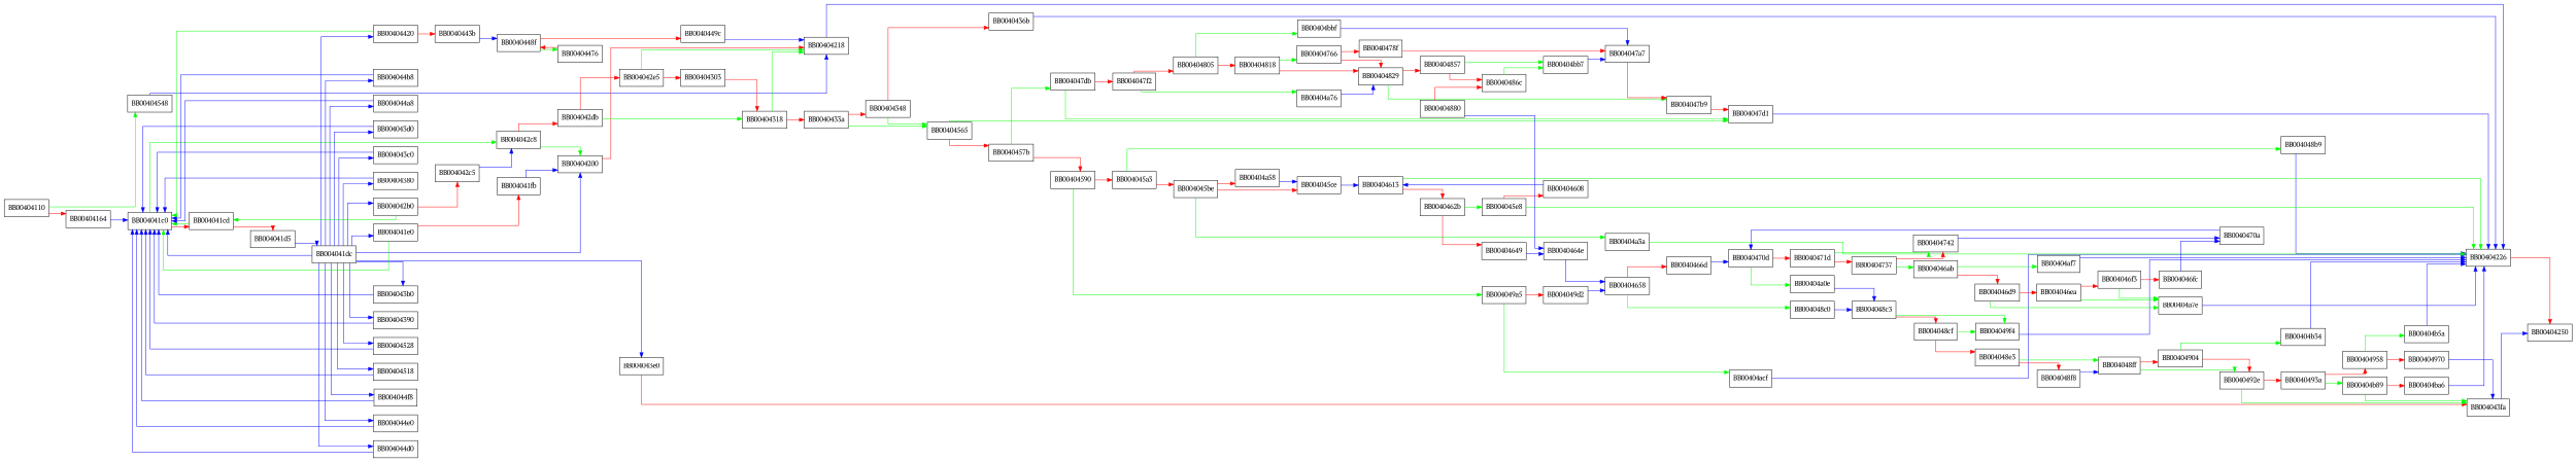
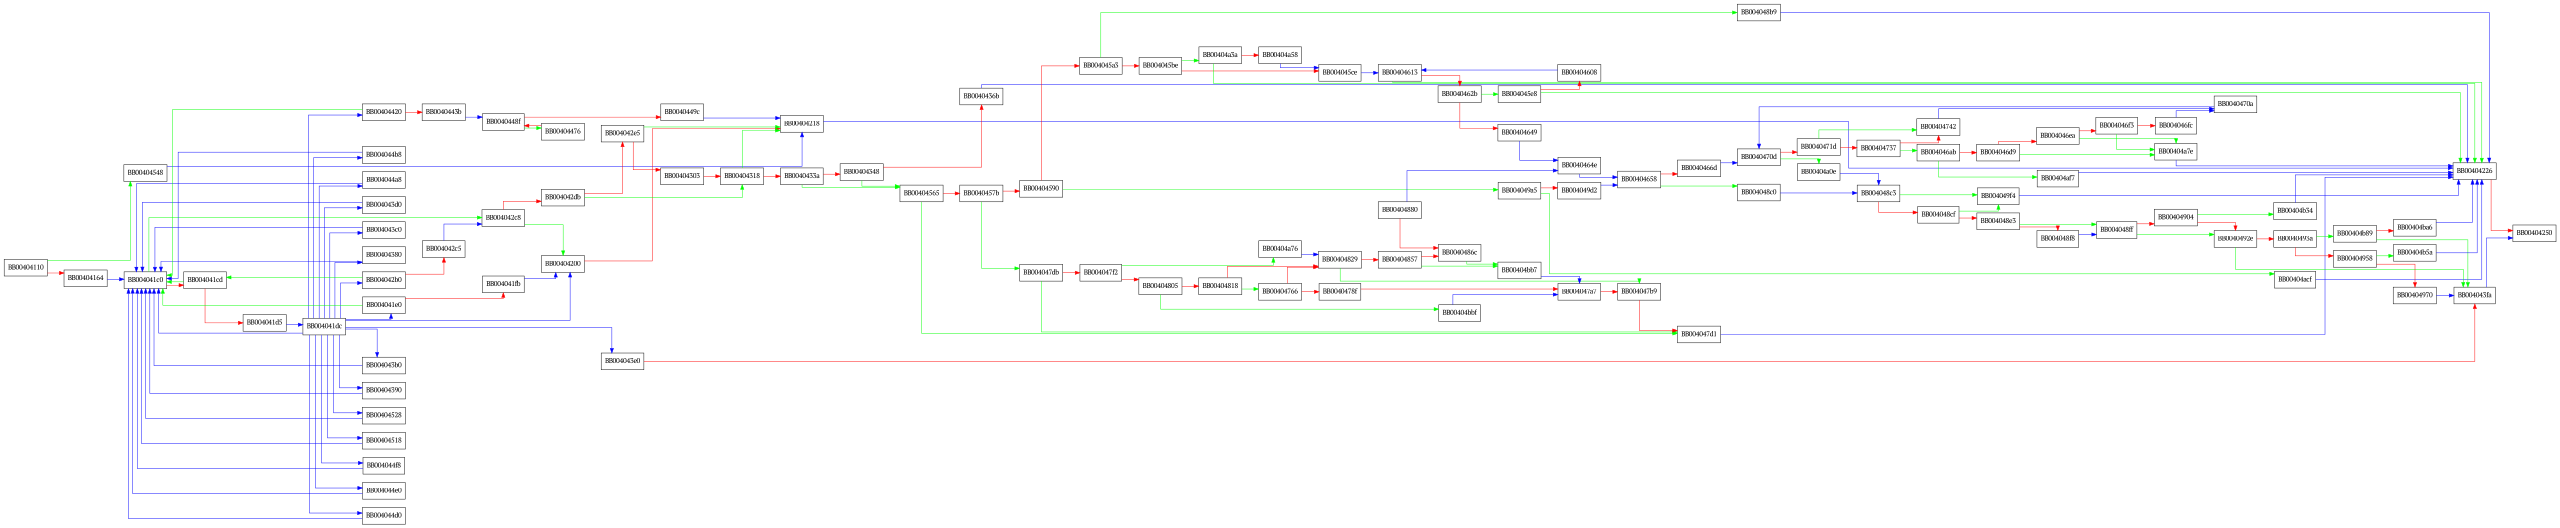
  digraph {
    fontname="PT Serif"
    rankdir=LR
    splines=ortho
    node [fontname="PT Serif" shape=box]
    edge [color=blue fontname="PT Serif"]
    BB00404110
    BB00404548
    BB00404164
    BB00404218
    BB004041c0
    BB00404226
    BB004042c8
    BB004041cd
    BB00404200
    BB004042db
    BB004041d5
    BB00404318
    BB004042e5
    BB004041dc
    BB004043e0
    BB004041e0
    BB004043d0
    BB004043c0
    BB00404380
    BB004042b0
    BB004043b0
    BB00404390
    BB00404528
    BB00404518
    BB004044f8
    BB004044e0
    BB004044d0
    BB004044b8
    BB004044a8
    BB00404420
    BB004043fa
    BB004041fb
    BB004042c5
    BB0040443b
    BB00404250
    BB0040448f
    BB0040433a
    BB00404303
    BB00404565
    BB00404348
    BB004047d1
    BB0040457b
    BB0040436b
    BB004047db
    BB00404590
    BB00404476
    BB0040449c
    BB004047f2
    BB004049a5
    BB004045a3
    BB00404a76
    BB00404805
    BB00404acf
    BB004049d2
    BB004048b9
    BB004045be
    BB00404658
    BB00404a3a
    BB004045ce
    BB00404a58
    BB00404613
    BB0040462b
    BB004045e8
    BB00404649
    BB00404608
    BB0040464e
    BB004048c0
    BB0040466d
    BB004048c3
    BB0040470d
    BB004049f4
    BB004048cf
    BB00404a0e
    BB0040471d
    BB00404742
    BB00404737
    BB004046ab
    BB00404af7
    BB004046d9
    BB00404a7e
    BB004046ea
    BB004046f3
    BB004046fc
    BB0040470a
    BB00404766
    BB00404829
    BB0040478f
    BB004047b9
    BB00404857
    BB004047a7
    BB00404bb7
    BB0040486c
    BB00404bbf
    BB00404818
    BB00404880
    BB004048e3
    BB004048ff
    BB004048f8
    BB0040492e
    BB00404904
    BB0040493a
    BB00404b34
    BB00404b89
    BB00404958
    BB00404ba6
    BB00404b5a
    BB00404970
    BB00404110 -> BB00404548 [color=green]
    BB00404110 -> BB00404164 [color=red]
    BB00404548 -> BB00404218
    BB00404164 -> BB004041c0
    BB00404218 -> BB00404226
    BB004041c0 -> BB004042c8 [color=green]
    BB004041c0 -> BB004041cd [color=red]
    BB00404226 -> BB00404250 [color=red]
    BB004042c8 -> BB00404200 [color=green]
    BB004042c8 -> BB004042db [color=red]
    BB004041cd -> BB004041c0 [color=green]
    BB004041cd -> BB004041d5 [color=red]
    BB00404200 -> BB00404218 [color=red]
    BB004042db -> BB00404318 [color=green]
    BB004042db -> BB004042e5 [color=red]
    BB004041d5 -> BB004041dc
    BB00404318 -> BB00404218 [color=green]
    BB00404318 -> BB0040433a [color=red]
    BB004042e5 -> BB00404218 [color=green]
    BB004042e5 -> BB00404303 [color=red]
    BB004041dc -> BB004041c0
    BB004041dc -> BB00404200
    BB004041dc -> BB004043e0
    BB004041dc -> BB004041e0
    BB004041dc -> BB004043d0
    BB004041dc -> BB004043c0
    BB004041dc -> BB00404380
    BB004041dc -> BB004042b0
    BB004041dc -> BB004043b0
    BB004041dc -> BB00404390
    BB004041dc -> BB00404528
    BB004041dc -> BB00404518
    BB004041dc -> BB004044f8
    BB004041dc -> BB004044e0
    BB004041dc -> BB004044d0
    BB004041dc -> BB004044b8
    BB004041dc -> BB004044a8
    BB004041dc -> BB00404420
    BB004043e0 -> BB004043fa [color=red]
    BB004041e0 -> BB004041c0 [color=green]
    BB004041e0 -> BB004041fb [color=red]
    BB004043d0 -> BB004041c0
    BB004043c0 -> BB004041c0
    BB00404380 -> BB004041c0
    BB004042b0 -> BB004041cd [color=green]
    BB004042b0 -> BB004042c5 [color=red]
    BB004043b0 -> BB004041c0
    BB00404390 -> BB004041c0
    BB00404528 -> BB004041c0
    BB00404518 -> BB004041c0
    BB004044f8 -> BB004041c0
    BB004044e0 -> BB004041c0
    BB004044d0 -> BB004041c0
    BB004044b8 -> BB004041c0
    BB004044a8 -> BB004041c0
    BB00404420 -> BB004041c0 [color=green]
    BB00404420 -> BB0040443b [color=red]
    BB004043fa -> BB00404250
    BB004041fb -> BB00404200
    BB004042c5 -> BB004042c8
    BB0040443b -> BB0040448f
    BB0040448f -> BB00404476 [color=green]
    BB0040448f -> BB0040449c [color=red]
    BB0040433a -> BB00404565 [color=green]
    BB0040433a -> BB00404348 [color=red]
    BB00404303 -> BB00404318 [color=red]
    BB00404565 -> BB004047d1 [color=green]
    BB00404565 -> BB0040457b [color=red]
    BB00404348 -> BB00404565 [color=green]
    BB00404348 -> BB0040436b [color=red]
    BB004047d1 -> BB00404226
    BB0040457b -> BB004047db [color=green]
    BB0040457b -> BB00404590 [color=red]
    BB0040436b -> BB00404226
    BB004047db -> BB004047d1 [color=green]
    BB004047db -> BB004047f2 [color=red]
    BB00404590 -> BB004049a5 [color=green]
    BB00404590 -> BB004045a3 [color=red]
    BB00404476 -> BB0040448f [color=red]
    BB0040449c -> BB00404218
    BB004047f2 -> BB00404a76 [color=green]
    BB004047f2 -> BB00404805 [color=red]
    BB004049a5 -> BB00404acf [color=green]
    BB004049a5 -> BB004049d2 [color=red]
    BB004045a3 -> BB004048b9 [color=green]
    BB004045a3 -> BB004045be [color=red]
    BB00404a76 -> BB00404829
    BB00404805 -> BB00404bbf [color=green]
    BB00404805 -> BB00404818 [color=red]
    BB00404acf -> BB00404226
    BB004049d2 -> BB00404658
    BB004048b9 -> BB00404226
    BB004045be -> BB00404a3a [color=green]
    BB004045be -> BB004045ce [color=red]
    BB00404658 -> BB004048c0 [color=green]
    BB00404658 -> BB0040466d [color=red]
    BB00404a3a -> BB00404226 [color=green]
-   BB004045be -> BB00404a58 [color=red]
+   BB00404a3a -> BB00404a58 [color=red]
    BB004045ce -> BB00404613
    BB00404a58 -> BB004045ce
    BB00404613 -> BB00404226 [color=green]
    BB00404613 -> BB0040462b [color=red]
    BB0040462b -> BB004045e8 [color=green]
    BB0040462b -> BB00404649 [color=red]
    BB004045e8 -> BB00404226 [color=green]
    BB004045e8 -> BB00404608 [color=red]
    BB00404649 -> BB0040464e
    BB00404608 -> BB00404613
    BB0040464e -> BB00404658
    BB004048c0 -> BB004048c3
    BB0040466d -> BB0040470d
    BB004048c3 -> BB004049f4 [color=green]
    BB004048c3 -> BB004048cf [color=red]
    BB0040470d -> BB00404a0e [color=green]
    BB0040470d -> BB0040471d [color=red]
    BB004049f4 -> BB00404226
    BB004048cf -> BB004049f4 [color=green]
    BB004048cf -> BB004048e3 [color=red]
    BB00404a0e -> BB004048c3
    BB0040471d -> BB00404742 [color=green]
    BB0040471d -> BB00404737 [color=red]
    BB00404742 -> BB0040470a
    BB00404737 -> BB00404742 [color=red]
    BB00404737 -> BB004046ab [color=green]
    BB004046ab -> BB00404af7 [color=green]
    BB004046ab -> BB004046d9 [color=red]
    BB00404af7 -> BB00404226
    BB004046d9 -> BB00404a7e [color=green]
    BB004046d9 -> BB004046ea [color=red]
    BB00404a7e -> BB00404226
    BB004046ea -> BB00404a7e [color=green]
    BB004046ea -> BB004046f3 [color=red]
    BB004046f3 -> BB00404a7e [color=green]
    BB004046f3 -> BB004046fc [color=red]
    BB004046fc -> BB0040470a
    BB0040470a -> BB0040470d
    BB00404766 -> BB00404829 [color=red]
    BB00404766 -> BB0040478f [color=red]
    BB00404829 -> BB004047b9 [color=green]
    BB00404829 -> BB00404857 [color=red]
    BB0040478f -> BB004047a7 [color=red]
    BB004047b9 -> BB004047d1 [color=red]
    BB00404857 -> BB00404bb7 [color=green]
    BB00404857 -> BB0040486c [color=red]
    BB004047a7 -> BB004047b9 [color=red]
    BB00404bb7 -> BB004047a7
    BB0040486c -> BB00404bb7 [color=green]
    BB00404bbf -> BB004047a7
    BB00404818 -> BB00404766 [color=green]
    BB00404818 -> BB00404829 [color=red]
    BB00404880 -> BB0040464e
    BB00404880 -> BB0040486c [color=red]
    BB004048e3 -> BB004048ff [color=green]
    BB004048e3 -> BB004048f8 [color=red]
    BB004048ff -> BB0040492e [color=green]
    BB004048ff -> BB00404904 [color=red]
    BB004048f8 -> BB004048ff
    BB0040492e -> BB004043fa [color=green]
    BB0040492e -> BB0040493a [color=red]
    BB00404904 -> BB0040492e [color=red]
    BB00404904 -> BB00404b34 [color=green]
    BB0040493a -> BB00404b89 [color=green]
    BB0040493a -> BB00404958 [color=red]
    BB00404b34 -> BB00404226
    BB00404b89 -> BB004043fa [color=green]
    BB00404b89 -> BB00404ba6 [color=red]
    BB00404958 -> BB00404b5a [color=green]
    BB00404958 -> BB00404970 [color=red]
    BB00404ba6 -> BB00404226
    BB00404b5a -> BB00404226
    BB00404970 -> BB004043fa
  }
